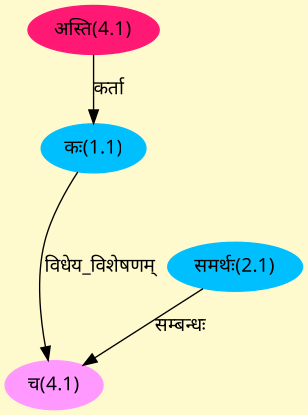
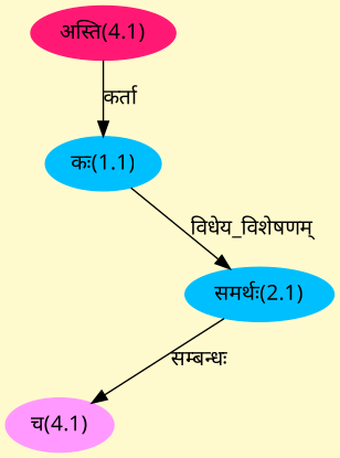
  digraph {
    bgcolor=lemonchiffon1
    compound=true
    fontname="Noto Sans"
    rankdir=BT
    node [color="#00BFFF" fontname="Noto Sans" style=filled]
    edge [dir=back fontname="Noto Sans"]
    n1 [label="कः(1.1)"]
    n2 [color="#FF1975" label="अस्ति(4.1)"]
    n3 [label="समर्थः(2.1)"]
    n4 [color="#FF99FF" label="च(4.1)"]
    n1 -> n2 [label="कर्ता"]
-   n4 -> n1 [label="विधेय_विशेषणम्"]
+   n3 -> n1 [label="विधेय_विशेषणम्"]
    n4 -> n3 [label="सम्बन्धः"]
  }
